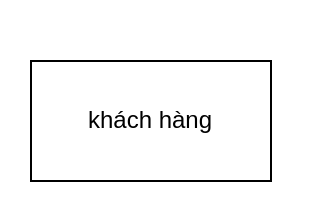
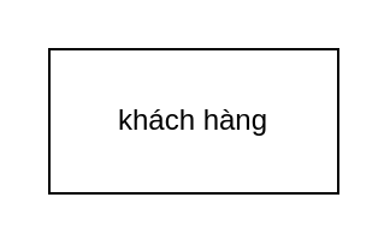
  <mxCell id="0" />
  <mxCell id="1" parent="0" />
- <mxCell id="2" value="khách hàng" style="rounded=0;whiteSpace=wrap;html=1;" vertex="1" parent="1"><mxGeometry x="15" y="30" width="120" height="60" as="geometry" /></mxCell>
+ <mxCell id="2" value="khách hàng" style="rounded=0;whiteSpace=wrap;html=1;" vertex="1" parent="1"><mxGeometry x="20" y="20" width="120" height="60" as="geometry" /></mxCell>
